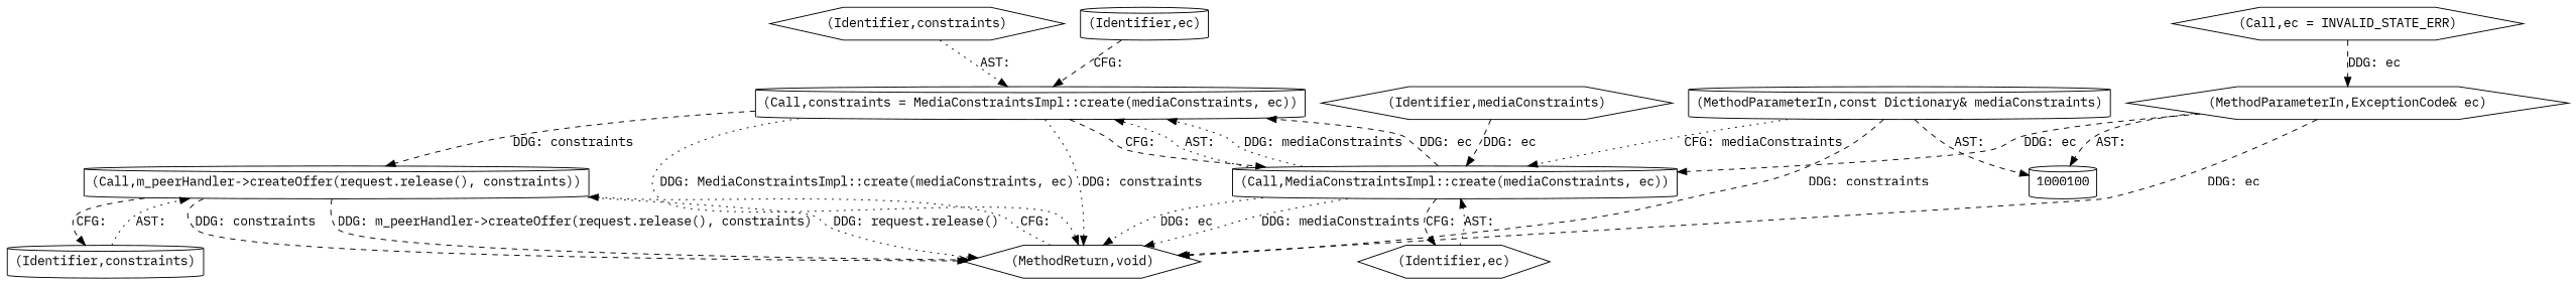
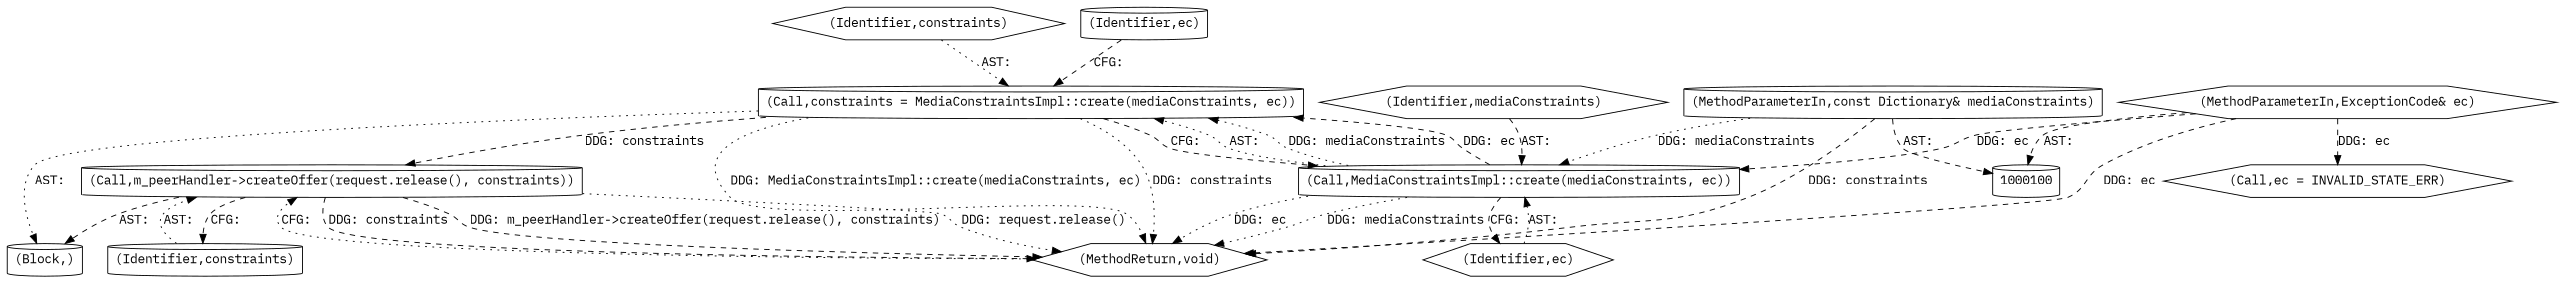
  digraph {
    fontname="IBM Plex Mono"
    node [fontname="IBM Plex Mono" shape=cylinder]
    edge [fontname="IBM Plex Mono" style=dashed]
    n1 [label="(Call,m_peerHandler->createOffer(request.release(), constraints))"]
+   n2 [label="(Block,)"]
    n3 [label="(MethodReturn,void)" shape=hexagon]
    n4 [label="(Identifier,constraints)"]
    n5 [label="(Call,constraints = MediaConstraintsImpl::create(mediaConstraints, ec))"]
    n6 [label="(Call,MediaConstraintsImpl::create(mediaConstraints, ec))"]
    n7 [label="(Identifier,ec)" shape=hexagon]
    n8 [label="(MethodParameterIn,const Dictionary& mediaConstraints)"]
    1000100
    n10 [label="(MethodParameterIn,ExceptionCode& ec)" shape=hexagon]
    n11 [label="(Call,ec = INVALID_STATE_ERR)" shape=hexagon]
    n12 [label="(Identifier,mediaConstraints)" shape=hexagon]
    n13 [label="(Identifier,constraints)" shape=hexagon]
    n14 [label="(Identifier,ec)"]
+   n1 -> n2 [label="AST: "]
    n1 -> n3 [label="DDG: constraints"]
    n1 -> n3 [label="DDG: m_peerHandler->createOffer(request.release(), constraints)"]
    n1 -> n3 [label="DDG: request.release()" style=dotted]
    n1 -> n4 [label="CFG: "]
    n3 -> n1 [label="CFG: " style=dotted]
    n4 -> n1 [label="AST: " style=dotted]
    n5 -> n1 [label="DDG: constraints"]
+   n5 -> n2 [label="AST: " style=dotted]
    n5 -> n3 [label="DDG: MediaConstraintsImpl::create(mediaConstraints, ec)" style=dotted]
    n5 -> n3 [label="DDG: constraints" style=dotted]
    n5 -> n6 [label="CFG: "]
    n6 -> n3 [label="DDG: ec" style=dotted]
    n6 -> n3 [label="DDG: mediaConstraints" style=dotted]
    n6 -> n5 [label="AST: " style=dotted]
    n6 -> n5 [label="DDG: mediaConstraints" style=dotted]
    n6 -> n5 [label="DDG: ec"]
    n6 -> n7 [label="CFG: "]
    n7 -> n6 [label="AST: " style=dotted]
    n8 -> n3 [label="DDG: constraints"]
-   n8 -> n6 [label="CFG: mediaConstraints" style=dotted]
+   n8 -> n6 [label="DDG: mediaConstraints" style=dotted]
    n8 -> 1000100 [label="AST: "]
    n10 -> n3 [label="DDG: ec"]
    n10 -> n6 [label="DDG: ec"]
    n10 -> 1000100 [label="AST: "]
-   n11 -> n10 [label="DDG: ec"]
-   n12 -> n6 [label="DDG: ec"]
+   n10 -> n11 [label="DDG: ec"]
+   n12 -> n6 [label="AST: "]
    n13 -> n5 [label="AST: " style=dotted]
    n14 -> n5 [label="CFG: "]
  }
